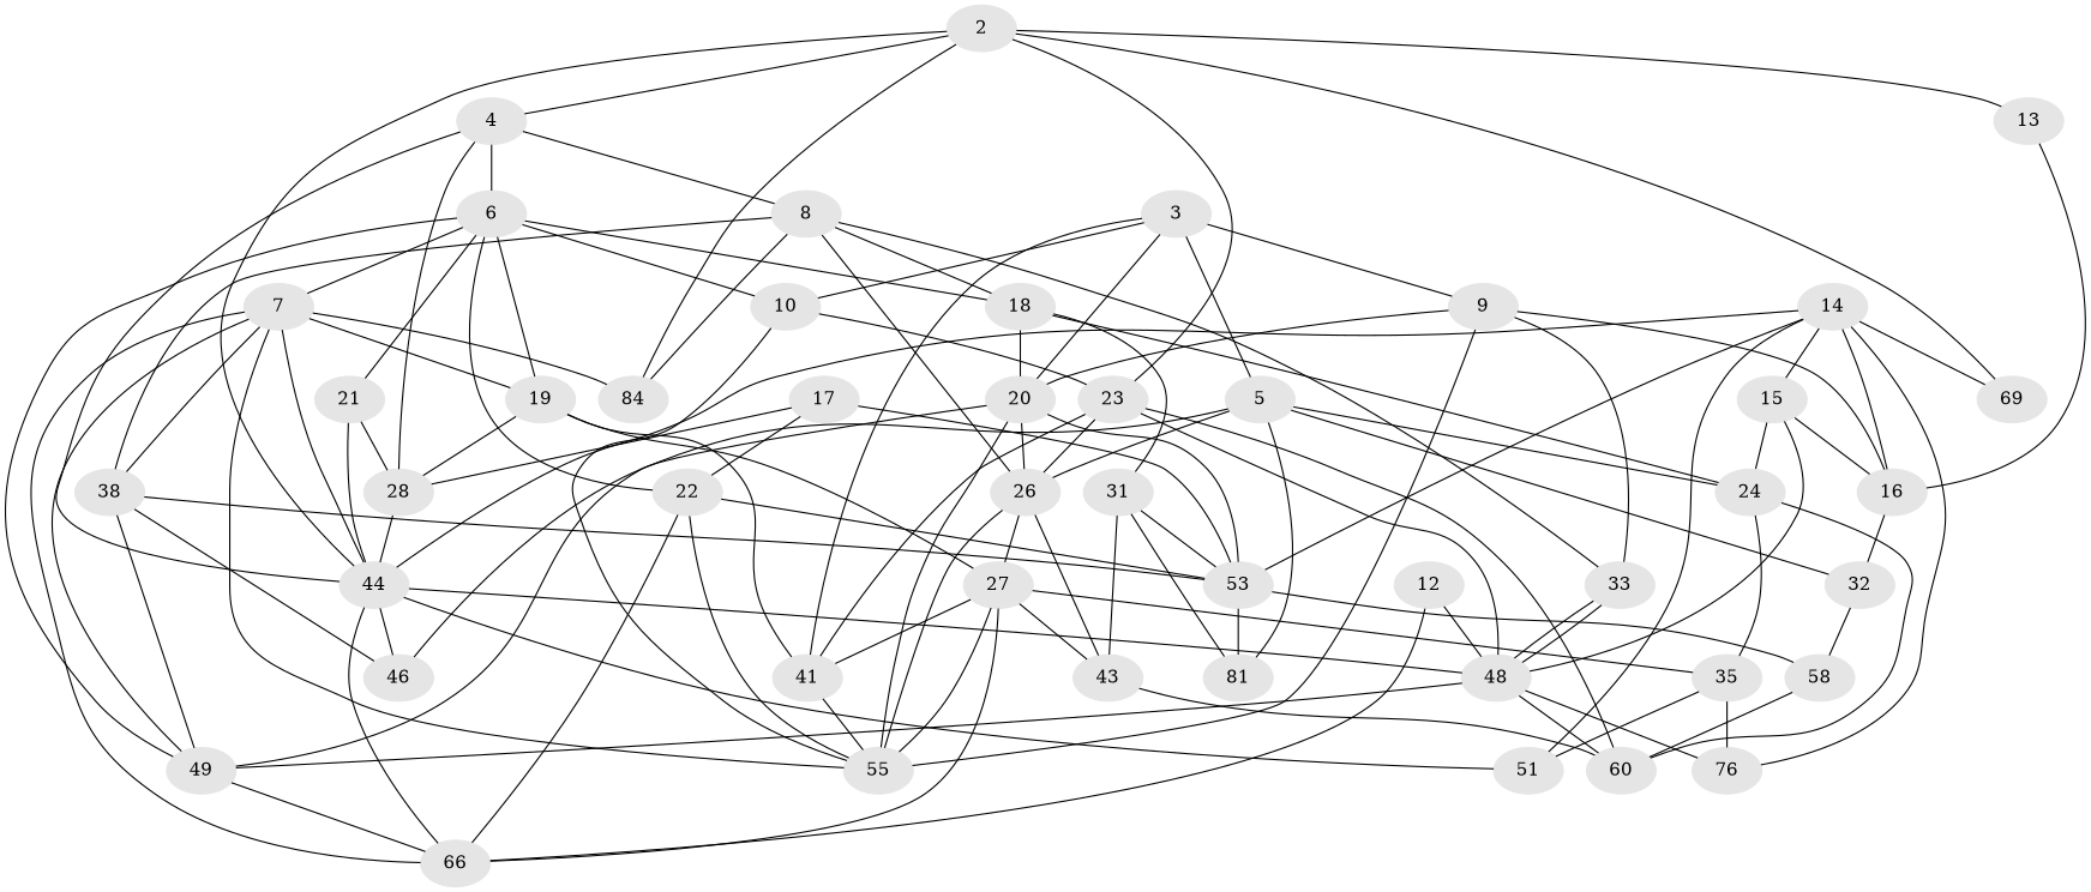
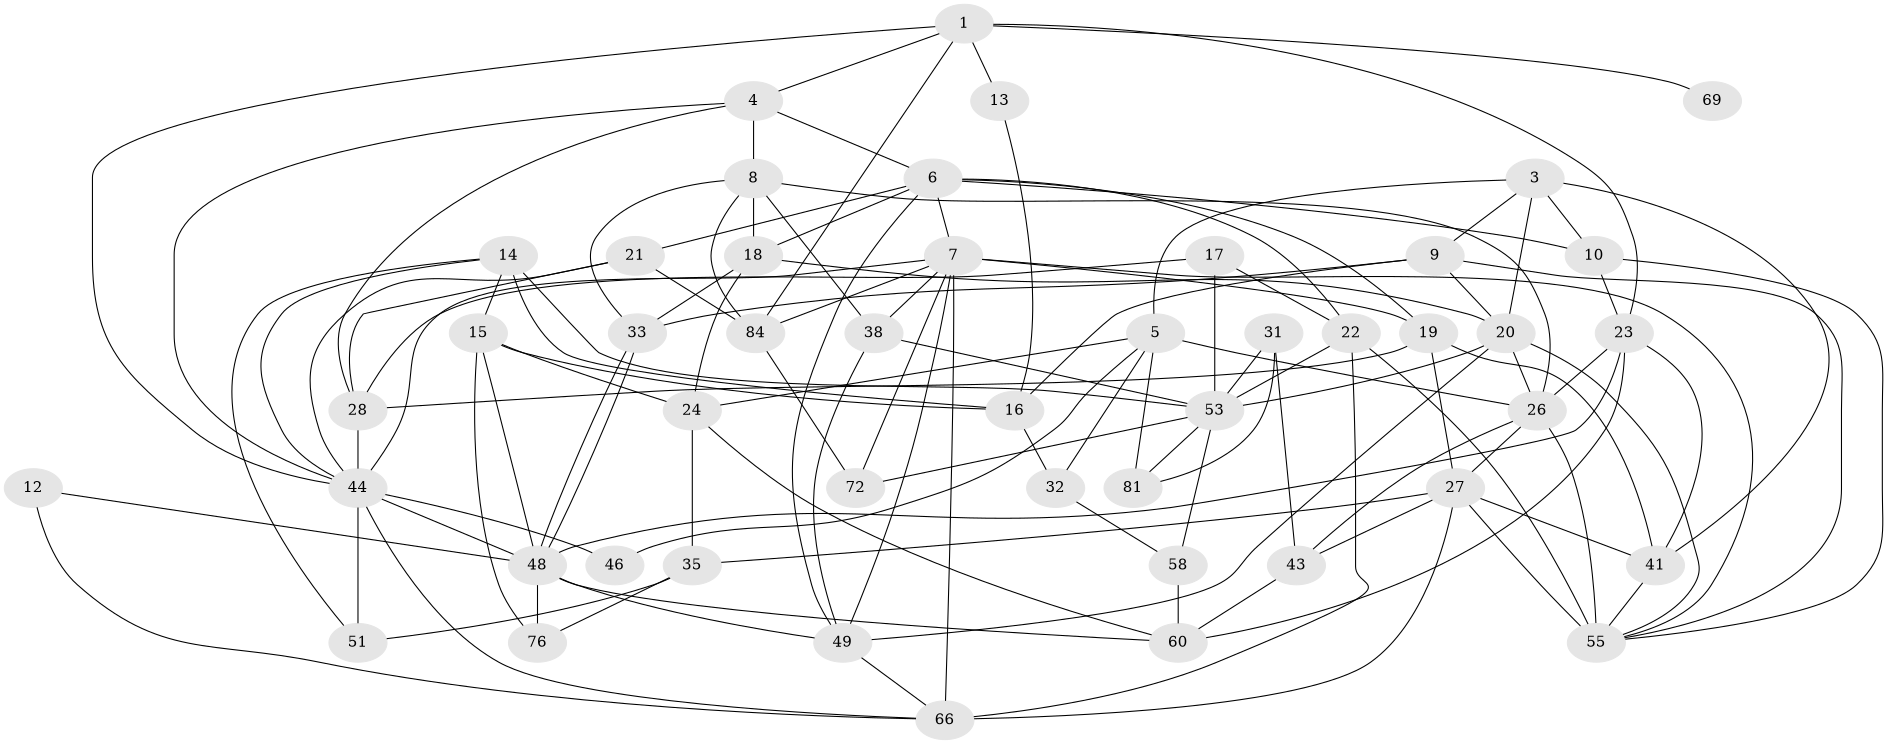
  graph {
    node [color=gray90 style=filled]
-   1 [super="+29" label=2]
+   1 [super="+29"]
    4
    13
    23
    n5 [label=84 super="+77"]
    44 [super="+65"]
    69
    6 [super="+57"]
    8 [super="+30"]
    28 [super="+59"]
    16 [super="+68"]
    41 [super="+64"]
    26 [super="+67"]
    48 [super="+78"]
    60
+   72
    46
    66 [super="+70"]
    51
    17
    22 [super="+39"]
    53 [super="+80"]
    3 [super="+11"]
    5 [super="+40"]
    9 [super="+42"]
    20 [super="+71"]
    10 [super="+79"]
    24
    32 [super="+45"]
    81
    55 [super="+62"]
    33 [super="+36"]
    49 [super="+56"]
    7 [super="+73"]
    18 [super="+74"]
    19 [super="+61"]
    21
    38 [super="+50"]
    35 [super="+75"]
    27 [super="+47"]
    43 [super="+63"]
    58
    31 [super="+54"]
    76
    12
    14 [super="+25"]
    15 [super="+37"]
    1 -- 4
    1 -- 13
    1 -- 23
    1 -- n5
    1 -- 44
    1 -- 69
    4 -- 44
    4 -- 6
    4 -- 8
    4 -- 28
    13 -- 16
    23 -- 41
    23 -- 26
    23 -- 48
    23 -- 60
+   n5 -- 72
    44 -- 48
    44 -- 46
    44 -- 66
    44 -- 51
    6 -- 22
    6 -- 10
    6 -- 49
    6 -- 7
    6 -- 18
    6 -- 19
    6 -- 21
    8 -- n5
    8 -- 26
    8 -- 33
    8 -- 18
    8 -- 38
    28 -- 44
    16 -- 32
    41 -- 55
    26 -- 55 [weight=3]
    26 -- 27
    26 -- 43
    48 -- 60
    48 -- 49
    48 -- 76
    17 -- 28
    17 -- 22
    17 -- 53
    22 -- 66
    22 -- 53
    22 -- 55 [weight=2]
+   53 -- 72
    53 -- 81
    53 -- 58 [weight=2]
    3 -- 41
    3 -- 5
    3 -- 9
    3 -- 20
    3 -- 10
    5 -- 26
    5 -- 46
    5 -- 24
    5 -- 32
    5 -- 81
    9 -- 16
    9 -- 20
    9 -- 55
    9 -- 33
    20 -- 26
    20 -- 53
    20 -- 55
    20 -- 49
    10 -- 23
    10 -- 55
    24 -- 60
    24 -- 35
    32 -- 58
    33 -- 48
    33 -- 48
    49 -- 66
    7 -- n5
    7 -- 44
+   7 -- 72
    7 -- 66
    7 -- 55
    7 -- 49
    7 -- 19
    7 -- 38
    18 -- 20
    18 -- 24
-   18 -- 31
+   18 -- 33
    19 -- 28
    19 -- 41
    19 -- 27 [weight=2]
+   21 -- n5
    21 -- 44
    21 -- 28
-   38 -- 46
    38 -- 53
    38 -- 49
    35 -- 51
    35 -- 76
    27 -- 41
    27 -- 66
    27 -- 55
    27 -- 35
    27 -- 43
    43 -- 60
    58 -- 60
    31 -- 53
    31 -- 81
    31 -- 43
    12 -- 48
    12 -- 66
    14 -- 44
-   14 -- 69
    14 -- 16 [weight=2]
    14 -- 51
    14 -- 53
-   14 -- 76
+   15 -- 76
    14 -- 15
    15 -- 16
    15 -- 48
    15 -- 24
  }
